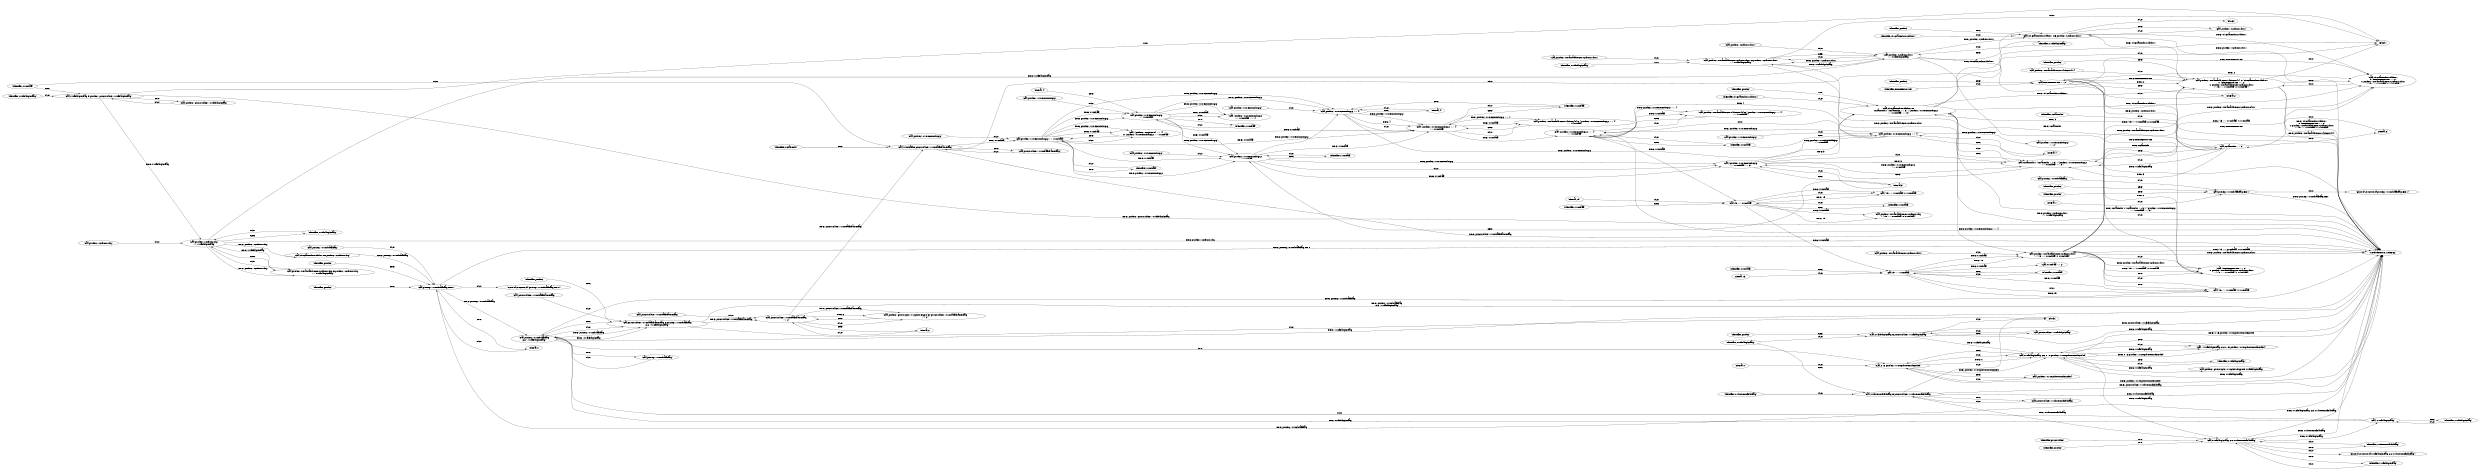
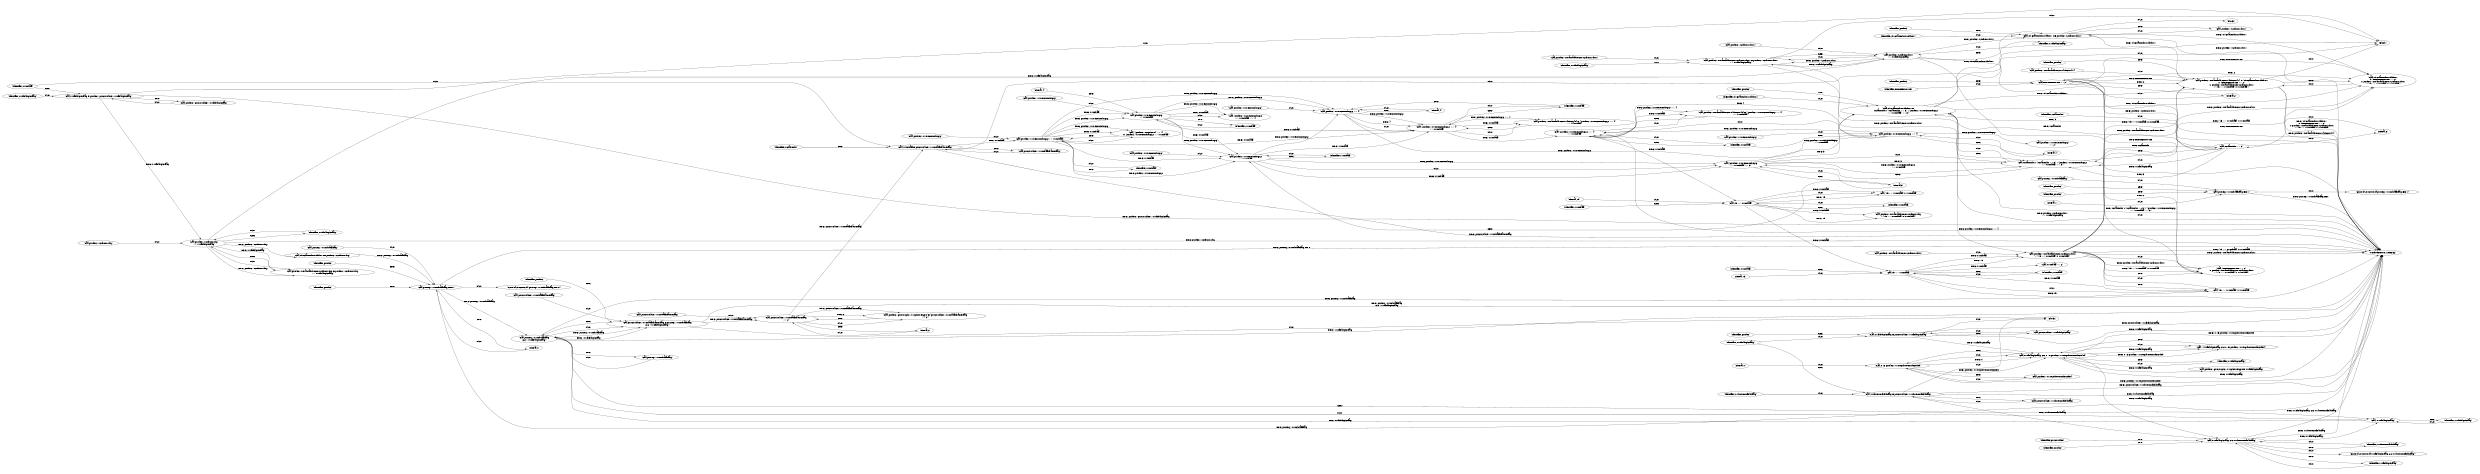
  digraph {
    rankdir=LR
    n1 [label="(Call,ps_dec->s_tran_addrecon.u4_inc_uv[1] = (ui16_lastmbs_widthUV\n + (PAD_LEN_UV_H << 2)\n + ps_dec->s_tran_addrecon.u2_frm_wd_uv\n * ((15 << u1_mbaff) + u1_mbaff)))"]
    n2 [label="(MethodReturn,WORD32)"]
    n3 [label="(Block,)"]
    n4 [label="(Call,ui16_lastmbs_widthUV\n + (PAD_LEN_UV_H << 2)\n + ps_dec->s_tran_addrecon.u2_frm_wd_uv\n * ((15 << u1_mbaff) + u1_mbaff))"]
    n5 [label="(Call,ui16_lastmbs_widthUV += ps_dec->u2_frm_wd_uv)"]
    n6 [label="(Block,)"]
    n7 [label="(Call,ps_dec->u2_frm_wd_uv)"]
    n8 [label="(Call,ps_dec->u2_frm_wd_uv\n << u1_field_pic_flag)"]
    n9 [label="(Call,ps_dec->s_tran_addrecon.u2_frm_wd_uv = ps_dec->u2_frm_wd_uv\n << u1_field_pic_flag)"]
    n10 [label="(Identifier,u1_field_pic_flag)"]
    n11 [label="(Call,ps_dec->s_tran_addrecon.u2_frm_wd_uv\n * ((15 << u1_mbaff) + u1_mbaff))"]
    n12 [label="(Call,ps_dec->u2_frm_wd_y\n << u1_field_pic_flag)"]
    n13 [label="(Call,ps_dec->s_tran_addrecon.u2_frm_wd_y = ps_dec->u2_frm_wd_y\n << u1_field_pic_flag)"]
    n14 [label="(Identifier,u1_field_pic_flag)"]
    n15 [label="(Call,ui16_lastmbs_widthY += ps_dec->u2_frm_wd_y)"]
    n16 [label="(Call,ps_seq->u1_mb_aff_flag == 0)"]
    n17 [label="(Call,u1_field_pic_flag = ps_dec->ps_cur_slice->u1_field_pic_flag)"]
    n18 [label="(Call,ps_dec->ps_cur_slice->u1_field_pic_flag)"]
    n19 [label="(Call,ui16_lastmbs_widthUV =\n                        uc_lastmbs ? (uc_lastmbs << 3) : ((ps_dec->u1_recon_mb_grp\n >> u1_mbaff) << 3))"]
    n20 [label="(Call,uc_lastmbs ? (uc_lastmbs << 3) : ((ps_dec->u1_recon_mb_grp\n >> u1_mbaff) << 3))"]
    n21 [label="(Call,uc_lastmbs << 3)"]
    n22 [label="(Call,(ps_dec->u1_recon_mb_grp\n >> u1_mbaff) << 3)"]
    n23 [label="(Literal,3)"]
    n24 [label="(Literal,3)"]
    n25 [label="(Call,ps_dec->u1_recon_mb_grp\n >> u1_mbaff)"]
    n26 [label="(Call,ps_dec->u1_recon_mb_grp << 4)"]
    n27 [label="(Call,(ps_dec->u1_recon_mb_grp << 4)\n >> u1_mbaff)"]
    n28 [label="(Identifier,u1_mbaff)"]
    n29 [label="(Call,ps_dec->u1_recon_mb_grp << 4)"]
    n30 [label="(Literal,4)"]
    n31 [label="(Call,(ps_dec->u1_recon_mb_grp << 4)\n >> u1_mbaff)"]
    n32 [label="(Identifier,u1_mbaff)"]
    n33 [label="(Call,ps_dec->s_tran_addrecon.u4_inc_y[0] = ((ps_dec->u1_recon_mb_grp << 4)\n >> u1_mbaff))"]
    n34 [label="(Call,ps_dec->u1_recon_mb_grp >> u1_mbaff)"]
    n35 [label="(Call,ps_dec->u1_recon_mb_grp\n >> u1_mbaff)"]
    n36 [label="(Call,((ps_dec->u2_pic_wd) >> 4)\n % (ps_dec->u1_recon_mb_grp >> u1_mbaff))"]
    n37 [label="(Identifier,u1_mbaff)"]
    n38 [label="(Identifier,u1_mbaff)"]
    n39 [label="(Call,(ps_dec->u1_recon_mb_grp\n >> u1_mbaff) << 4)"]
    n40 [label="(Call,u1_mbaff = ps_cur_slice->u1_mbaff_frame_flag)"]
    n41 [label="(Call,ps_cur_slice->u1_mbaff_frame_flag)"]
    n42 [label="(Call,ps_cur_slice->u1_mbaff_frame_flag\n << 2)"]
    n43 [label="(Call,ps_dec->ps_cur_pic->u1_picturetype |= (ps_cur_slice->u1_mbaff_frame_flag\n << 2))"]
    n44 [label="(Literal,2)"]
    n45 [label="(Call,ps_cur_slice->u1_mbaff_frame_flag = ps_seq->u1_mb_aff_flag\n && (!u1_field_pic_flag))"]
    n46 [label="(Call,ps_seq->u1_mb_aff_flag\n && (!u1_field_pic_flag))"]
    n47 [label="(Block,)"]
    n48 [label="(Call,!u1_field_pic_flag)"]
    n49 [label="(Call,ps_seq->u1_mb_aff_flag)"]
    n50 [label="(Identifier,u1_field_pic_flag)"]
    n51 [label="(ControlStructure,if (ps_seq->u1_mb_aff_flag == 0))"]
    n52 [label="(Literal,0)"]
    n53 [label="(Call,ps_seq->u1_mb_aff_flag == 1)"]
    n54 [label="(ControlStructure,if(ps_seq->u1_mb_aff_flag == 1))"]
    n55 [label="(Literal,1)"]
    n56 [label="(Call,u1_field_pic_flag && u1_bottom_field_flag)"]
    n57 [label="(ControlStructure,if(u1_field_pic_flag && u1_bottom_field_flag))"]
    n58 [label="(Identifier,u1_bottom_field_flag)"]
    n59 [label="(Identifier,u1_field_pic_flag)"]
    n60 [label="(Call,u1_field_pic_flag && 0 != ps_dec->u1_top_bottom_decoded)"]
    n61 [label="(Call,0 != ps_dec->u1_top_bottom_decoded)"]
    n62 [label="(Identifier,u1_field_pic_flag)"]
    n63 [label="(Call,!(u1_field_pic_flag && 0 != ps_dec->u1_top_bottom_decoded))"]
    n64 [label="(Call,ps_dec->ps_cur_pic->u1_picturetype = u1_field_pic_flag)"]
    n65 [label="(Call,ps_dec->u1_top_bottom_decoded)"]
    n66 [label="(Call,u1_field_pic_flag = ps_cur_slice->u1_field_pic_flag)"]
    n67 [label="(Call,ps_cur_slice->u1_field_pic_flag)"]
    n68 [label="(Call,u1_bottom_field_flag = ps_cur_slice->u1_bottom_field_flag)"]
    n69 [label="(Call,ps_cur_slice->u1_bottom_field_flag)"]
    n70 [label="(Call,PAD_LEN_UV_H << 2)"]
    n71 [label="(Call,(PAD_LEN_UV_H << 2)\n + ps_dec->s_tran_addrecon.u2_frm_wd_uv\n * ((15 << u1_mbaff) + u1_mbaff))"]
    n72 [label="(Literal,2)"]
    n73 [label="(Call,(15 << u1_mbaff) + u1_mbaff)"]
    n74 [label="(Call,15 << u1_mbaff)"]
    n75 [label="(Identifier,u1_mbaff)"]
    n76 [label="(Call,u1_mbaff << 2)"]
    n77 [label="(Call,15 << u1_mbaff)"]
    n78 [label="(Call,ps_dec->s_tran_addrecon.u2_frm_wd_y\n * ((15 << u1_mbaff) + u1_mbaff))"]
    n79 [label="(Identifier,u1_mbaff)"]
    n80 [label="(Call,(15 << u1_mbaff) + u1_mbaff)"]
    n81 [label="(Identifier,u1_mbaff)"]
    n82 [label="(Call,ps_dec->s_tran_addrecon.u4_inc_uv[0] = ((ps_dec->u1_recon_mb_grp << 4)\n >> u1_mbaff))"]
    n83 [label="(Literal,4)"]
    n84 [label="(Call,ps_dec->u1_recon_mb_grp\n << 2)"]
    n85 [label="(Literal,0)"]
    n86 [label="(Identifier,u1_mbaff)"]
    n87 [label="(Literal,15)"]
    n88 [label="(Identifier,ps_dec)"]
    n89 [label="(Call,ps_dec->s_tran_addrecon.u4_inc_uv[1])"]
    n90 [label="(Identifier,ui16_lastmbs_widthUV)"]
    n91 [label="(Identifier,ps_dec)"]
    n92 [label="(Call,ps_dec->u1_recon_mb_grp)"]
    n93 [label="(Identifier,u1_field_pic_flag)"]
    n94 [label="(Call,ps_dec->u1_recon_mb_grp)"]
    n95 [label="(Identifier,ps_dec)"]
    n96 [label="(Identifier,ps_dec)"]
    n97 [label="(Call,ps_dec->u2_frm_wd_y)"]
    n98 [label="(Identifier,uc_lastmbs)"]
    n99 [label="(Identifier,u1_mbaff)"]
    n100 [label="(Identifier,uc_lastmbs)"]
    n101 [label="(Call,ps_dec->u1_recon_mb_grp)"]
    n102 [label="(Identifier,u1_bottom_field_flag)"]
    n103 [label="(Call,ps_dec->u2_frm_wd_uv)"]
    n104 [label="(Identifier,ps_dec)"]
    n105 [label="(Call,ps_cur_slice->u1_mbaff_frame_flag)"]
    n106 [label="(Identifier,PAD_LEN_UV_H)"]
    n107 [label="(Identifier,ps_dec)"]
    n108 [label="(Call,ps_seq->u1_mb_aff_flag)"]
    n109 [label="(Identifier,u1_field_pic_flag)"]
    n110 [label="(Identifier,ui16_lastmbs_widthUV)"]
    n111 [label="(Call,ps_cur_slice->u1_mbaff_frame_flag)"]
    n112 [label="(Call,ps_dec->s_tran_addrecon.u2_frm_wd_uv)"]
    n113 [label="(Identifier,u1_field_pic_flag)"]
    n114 [label="(Call,ps_dec->u1_recon_mb_grp)"]
    n115 [label="(Call,ps_dec->s_tran_addrecon.u2_frm_wd_uv)"]
    n116 [label="(Identifier,ps_dec)"]
    n117 [label="(Literal,15)"]
    n118 [label="(Identifier,u1_mbaff)"]
    n119 [label="(Identifier,ps_dec)"]
    n120 [label="(Identifier,ps_dec)"]
    n121 [label="(Call,ps_dec->u1_recon_mb_grp)"]
    n122 [label="(Identifier,ps_cur_slice)"]
    n123 [label="(Identifier,ps_dec)"]
    n124 [label="(Identifier,ps_dec)"]
    n125 [label="(Literal,4)"]
    n126 [label="(Call,ps_seq->u1_mb_aff_flag)"]
    n1 -> n2 [label="DDG: ui16_lastmbs_widthUV\n + (PAD_LEN_UV_H << 2)\n + ps_dec->s_tran_addrecon.u2_frm_wd_uv\n * ((15 << u1_mbaff) + u1_mbaff)"]
    n1 -> n2 [label="DDG: ps_dec->s_tran_addrecon.u4_inc_uv[1]"]
    n1 -> n3 [label="AST: "]
    n1 -> n4 [label="CFG: "]
    n4 -> n1 [label="AST: "]
    n5 -> n1 [label="DDG: ui16_lastmbs_widthUV"]
    n5 -> n2 [label="DDG: ps_dec->u2_frm_wd_uv"]
    n5 -> n4 [label="DDG: ui16_lastmbs_widthUV"]
    n5 -> n6 [label="AST: "]
    n5 -> n7 [label="CFG: "]
    n7 -> n5 [label="AST: "]
    n8 -> n2 [label="DDG: u1_field_pic_flag"]
    n8 -> n2 [label="DDG: ps_dec->u2_frm_wd_uv"]
    n8 -> n5 [label="DDG: ps_dec->u2_frm_wd_uv"]
    n8 -> n9 [label="AST: "]
    n8 -> n9 [label="DDG: ps_dec->u2_frm_wd_uv"]
    n8 -> n9 [label="DDG: u1_field_pic_flag"]
    n8 -> n10 [label="CFG: "]
    n9 -> n2 [label="DDG: ps_dec->u2_frm_wd_uv\n << u1_field_pic_flag"]
    n9 -> n3 [label="AST: "]
    n9 -> n8 [label="CFG: "]
    n9 -> n11 [label="DDG: ps_dec->s_tran_addrecon.u2_frm_wd_uv"]
    n10 -> n8 [label="AST: "]
    n11 -> n1 [label="DDG: ps_dec->s_tran_addrecon.u2_frm_wd_uv"]
    n11 -> n1 [label="DDG: (15 << u1_mbaff) + u1_mbaff"]
    n11 -> n2 [label="DDG: (15 << u1_mbaff) + u1_mbaff"]
    n11 -> n2 [label="DDG: ps_dec->s_tran_addrecon.u2_frm_wd_uv"]
    n11 -> n4 [label="DDG: ps_dec->s_tran_addrecon.u2_frm_wd_uv"]
    n11 -> n4 [label="DDG: (15 << u1_mbaff) + u1_mbaff"]
    n11 -> n71 [label="AST: "]
    n11 -> n71 [label="DDG: ps_dec->s_tran_addrecon.u2_frm_wd_uv"]
    n11 -> n71 [label="DDG: (15 << u1_mbaff) + u1_mbaff"]
    n11 -> n73 [label="CFG: "]
    n12 -> n2 [label="DDG: ps_dec->u2_frm_wd_y"]
    n12 -> n8 [label="DDG: u1_field_pic_flag"]
    n12 -> n13 [label="AST: "]
    n12 -> n13 [label="DDG: ps_dec->u2_frm_wd_y"]
    n12 -> n13 [label="DDG: u1_field_pic_flag"]
    n12 -> n14 [label="CFG: "]
    n12 -> n15 [label="DDG: ps_dec->u2_frm_wd_y"]
    n13 -> n12 [label="CFG: "]
    n14 -> n12 [label="AST: "]
    n15 -> n16 [label="DDG: ps_seq->u1_mb_aff_flag"]
    n16 -> n2 [label="DDG: ps_seq->u1_mb_aff_flag"]
    n16 -> n2 [label="DDG: ps_seq->u1_mb_aff_flag == 0"]
    n16 -> n46 [label="DDG: ps_seq->u1_mb_aff_flag"]
    n16 -> n51 [label="AST: "]
    n16 -> n52 [label="CFG: "]
    n17 -> n2 [label="DDG: ps_dec->ps_cur_slice->u1_field_pic_flag"]
    n17 -> n3 [label="AST: "]
    n17 -> n12 [label="DDG: u1_field_pic_flag"]
    n17 -> n18 [label="CFG: "]
    n18 -> n17 [label="AST: "]
    n19 -> n1 [label="DDG: ui16_lastmbs_widthUV"]
    n19 -> n2 [label="DDG: uc_lastmbs ? (uc_lastmbs << 3) : ((ps_dec->u1_recon_mb_grp\n >> u1_mbaff) << 3)"]
    n19 -> n3 [label="AST: "]
    n19 -> n4 [label="DDG: ui16_lastmbs_widthUV"]
    n19 -> n5 [label="DDG: ui16_lastmbs_widthUV"]
    n19 -> n20 [label="CFG: "]
    n20 -> n19 [label="AST: "]
    n20 -> n21 [label="CFG: "]
    n20 -> n22 [label="CFG: "]
    n21 -> n19 [label="DDG: uc_lastmbs"]
    n21 -> n19 [label="DDG: 3"]
    n21 -> n20 [label="AST: "]
    n21 -> n20 [label="DDG: uc_lastmbs"]
    n21 -> n20 [label="DDG: 3"]
    n21 -> n23 [label="CFG: "]
    n22 -> n19 [label="DDG: ps_dec->u1_recon_mb_grp\n >> u1_mbaff"]
    n22 -> n19 [label="DDG: 3"]
    n22 -> n20 [label="AST: "]
    n22 -> n20 [label="DDG: ps_dec->u1_recon_mb_grp\n >> u1_mbaff"]
    n22 -> n20 [label="DDG: 3"]
    n22 -> n24 [label="CFG: "]
    n23 -> n21 [label="AST: "]
    n24 -> n22 [label="AST: "]
    n24 -> n25 [label="CFG: "]
    n25 -> n22 [label="AST: "]
    n25 -> n22 [label="DDG: ps_dec->u1_recon_mb_grp"]
    n25 -> n22 [label="DDG: u1_mbaff"]
    n25 -> n26 [label="DDG: ps_dec->u1_recon_mb_grp"]
    n25 -> n27 [label="DDG: u1_mbaff"]
    n25 -> n28 [label="CFG: "]
    n26 -> n27 [label="AST: "]
    n26 -> n27 [label="DDG: ps_dec->u1_recon_mb_grp"]
    n26 -> n27 [label="DDG: 4"]
    n26 -> n29 [label="DDG: ps_dec->u1_recon_mb_grp"]
    n26 -> n30 [label="CFG: "]
    n27 -> n31 [label="DDG: u1_mbaff"]
    n27 -> n32 [label="CFG: "]
    n27 -> n33 [label="AST: "]
    n27 -> n33 [label="DDG: ps_dec->u1_recon_mb_grp << 4"]
    n27 -> n33 [label="DDG: u1_mbaff"]
    n28 -> n25 [label="AST: "]
    n29 -> n31 [label="AST: "]
    n29 -> n31 [label="DDG: ps_dec->u1_recon_mb_grp"]
    n29 -> n31 [label="DDG: 4"]
    n29 -> n83 [label="CFG: "]
    n29 -> n84 [label="DDG: ps_dec->u1_recon_mb_grp"]
    n30 -> n26 [label="AST: "]
    n31 -> n2 [label="DDG: ps_dec->u1_recon_mb_grp << 4"]
    n31 -> n77 [label="DDG: u1_mbaff"]
    n31 -> n81 [label="CFG: "]
    n31 -> n82 [label="AST: "]
    n31 -> n82 [label="DDG: ps_dec->u1_recon_mb_grp << 4"]
    n31 -> n82 [label="DDG: u1_mbaff"]
    n32 -> n26 [label="CFG: "]
    n32 -> n27 [label="AST: "]
    n33 -> n27 [label="CFG: "]
    n34 -> n25 [label="DDG: ps_dec->u1_recon_mb_grp"]
    n34 -> n25 [label="DDG: u1_mbaff"]
    n34 -> n26 [label="DDG: ps_dec->u1_recon_mb_grp"]
    n34 -> n27 [label="DDG: u1_mbaff"]
    n34 -> n35 [label="DDG: ps_dec->u1_recon_mb_grp"]
    n34 -> n35 [label="DDG: u1_mbaff"]
    n34 -> n36 [label="AST: "]
    n34 -> n36 [label="DDG: ps_dec->u1_recon_mb_grp"]
    n34 -> n36 [label="DDG: u1_mbaff"]
    n34 -> n37 [label="CFG: "]
    n35 -> n25 [label="DDG: ps_dec->u1_recon_mb_grp"]
    n35 -> n25 [label="DDG: u1_mbaff"]
    n35 -> n26 [label="DDG: ps_dec->u1_recon_mb_grp"]
    n35 -> n27 [label="DDG: u1_mbaff"]
    n35 -> n38 [label="CFG: "]
    n35 -> n39 [label="AST: "]
    n35 -> n39 [label="DDG: ps_dec->u1_recon_mb_grp"]
    n35 -> n39 [label="DDG: u1_mbaff"]
    n36 -> n34 [label="CFG: "]
    n37 -> n34 [label="AST: "]
    n38 -> n35 [label="AST: "]
    n40 -> n2 [label="DDG: ps_cur_slice->u1_mbaff_frame_flag"]
    n40 -> n3 [label="AST: "]
    n40 -> n34 [label="DDG: u1_mbaff"]
    n40 -> n41 [label="CFG: "]
    n41 -> n40 [label="AST: "]
    n42 -> n40 [label="DDG: ps_cur_slice->u1_mbaff_frame_flag"]
    n42 -> n43 [label="AST: "]
    n42 -> n43 [label="DDG: ps_cur_slice->u1_mbaff_frame_flag"]
    n42 -> n43 [label="DDG: 2"]
    n42 -> n44 [label="CFG: "]
    n43 -> n42 [label="CFG: "]
    n44 -> n42 [label="AST: "]
    n45 -> n2 [label="DDG: ps_seq->u1_mb_aff_flag\n && (!u1_field_pic_flag)"]
    n45 -> n42 [label="DDG: ps_cur_slice->u1_mbaff_frame_flag"]
    n45 -> n46 [label="CFG: "]
    n45 -> n47 [label="AST: "]
    n46 -> n2 [label="DDG: ps_seq->u1_mb_aff_flag"]
    n46 -> n2 [label="DDG: !u1_field_pic_flag"]
    n46 -> n45 [label="AST: "]
    n46 -> n45 [label="DDG: ps_seq->u1_mb_aff_flag"]
    n46 -> n45 [label="DDG: !u1_field_pic_flag"]
-   n46 -> n61 [label="CFG: "]
+   n46 -> n48 [label="CFG: "]
    n46 -> n49 [label="CFG: "]
    n48 -> n46 [label="AST: "]
    n48 -> n46 [label="DDG: u1_field_pic_flag"]
    n48 -> n50 [label="CFG: "]
    n49 -> n46 [label="AST: "]
    n50 -> n48 [label="AST: "]
    n52 -> n16 [label="AST: "]
    n53 -> n2 [label="DDG: ps_seq->u1_mb_aff_flag == 1"]
    n53 -> n54 [label="AST: "]
    n55 -> n53 [label="AST: "]
    n56 -> n2 [label="DDG: u1_bottom_field_flag"]
    n56 -> n2 [label="DDG: u1_field_pic_flag && u1_bottom_field_flag"]
    n56 -> n48 [label="DDG: u1_field_pic_flag"]
    n56 -> n57 [label="AST: "]
    n56 -> n58 [label="CFG: "]
    n56 -> n59 [label="CFG: "]
    n58 -> n56 [label="AST: "]
    n59 -> n56 [label="AST: "]
    n60 -> n2 [label="DDG: 0 != ps_dec->u1_top_bottom_decoded"]
    n60 -> n2 [label="DDG: u1_field_pic_flag"]
    n60 -> n56 [label="DDG: u1_field_pic_flag"]
    n60 -> n61 [label="CFG: "]
    n60 -> n62 [label="CFG: "]
    n60 -> n63 [label="AST: "]
    n60 -> n63 [label="DDG: u1_field_pic_flag"]
    n60 -> n63 [label="DDG: 0 != ps_dec->u1_top_bottom_decoded"]
    n60 -> n64 [label="DDG: u1_field_pic_flag"]
    n61 -> n2 [label="DDG: ps_dec->u1_top_bottom_decoded"]
    n61 -> n60 [label="AST: "]
    n61 -> n60 [label="DDG: 0"]
    n61 -> n60 [label="DDG: ps_dec->u1_top_bottom_decoded"]
    n61 -> n65 [label="CFG: "]
    n62 -> n60 [label="AST: "]
    n63 -> n60 [label="CFG: "]
    n65 -> n61 [label="AST: "]
    n66 -> n2 [label="DDG: u1_field_pic_flag"]
    n66 -> n2 [label="DDG: ps_cur_slice->u1_field_pic_flag"]
    n66 -> n47 [label="AST: "]
    n66 -> n60 [label="DDG: u1_field_pic_flag"]
    n66 -> n67 [label="CFG: "]
    n67 -> n66 [label="AST: "]
    n68 -> n2 [label="DDG: u1_bottom_field_flag"]
    n68 -> n2 [label="DDG: ps_cur_slice->u1_bottom_field_flag"]
    n68 -> n47 [label="AST: "]
    n68 -> n56 [label="DDG: u1_bottom_field_flag"]
    n68 -> n69 [label="CFG: "]
    n69 -> n68 [label="AST: "]
    n70 -> n1 [label="DDG: PAD_LEN_UV_H"]
    n70 -> n1 [label="DDG: 2"]
    n70 -> n2 [label="DDG: PAD_LEN_UV_H"]
    n70 -> n4 [label="DDG: PAD_LEN_UV_H"]
    n70 -> n4 [label="DDG: 2"]
    n70 -> n71 [label="AST: "]
    n70 -> n71 [label="DDG: PAD_LEN_UV_H"]
    n70 -> n71 [label="DDG: 2"]
    n70 -> n72 [label="CFG: "]
    n71 -> n11 [label="CFG: "]
    n72 -> n70 [label="AST: "]
    n73 -> n11 [label="AST: "]
    n74 -> n11 [label="DDG: 15"]
    n74 -> n11 [label="DDG: u1_mbaff"]
    n74 -> n73 [label="AST: "]
    n74 -> n73 [label="DDG: 15"]
    n74 -> n73 [label="DDG: u1_mbaff"]
    n74 -> n75 [label="CFG: "]
    n74 -> n76 [label="DDG: u1_mbaff"]
    n75 -> n74 [label="AST: "]
    n77 -> n74 [label="DDG: u1_mbaff"]
    n77 -> n78 [label="DDG: 15"]
    n77 -> n78 [label="DDG: u1_mbaff"]
    n77 -> n79 [label="CFG: "]
    n77 -> n80 [label="AST: "]
    n77 -> n80 [label="DDG: 15"]
    n77 -> n80 [label="DDG: u1_mbaff"]
    n79 -> n77 [label="AST: "]
    n81 -> n29 [label="CFG: "]
    n81 -> n31 [label="AST: "]
    n82 -> n31 [label="CFG: "]
    n83 -> n29 [label="AST: "]
    n85 -> n61 [label="AST: "]
    n86 -> n74 [label="CFG: "]
    n87 -> n74 [label="AST: "]
    n88 -> n1 [label="CFG: "]
    n89 -> n1 [label="AST: "]
    n90 -> n5 [label="AST: "]
    n91 -> n66 [label="CFG: "]
    n92 -> n29 [label="AST: "]
    n93 -> n66 [label="AST: "]
    n93 -> n68 [label="CFG: "]
    n94 -> n25 [label="AST: "]
    n95 -> n16 [label="CFG: "]
    n96 -> n53 [label="CFG: "]
    n97 -> n12 [label="AST: "]
    n98 -> n21 [label="AST: "]
    n99 -> n77 [label="CFG: "]
    n100 -> n40 [label="CFG: "]
    n101 -> n35 [label="AST: "]
    n102 -> n68 [label="AST: "]
    n103 -> n8 [label="AST: "]
    n104 -> n56 [label="CFG: "]
    n105 -> n45 [label="AST: "]
    n106 -> n70 [label="AST: "]
    n107 -> n45 [label="CFG: "]
    n108 -> n53 [label="AST: "]
    n109 -> n9 [label="CFG: "]
    n110 -> n19 [label="AST: "]
    n111 -> n42 [label="AST: "]
    n112 -> n11 [label="AST: "]
    n113 -> n17 [label="AST: "]
    n114 -> n26 [label="AST: "]
    n115 -> n9 [label="AST: "]
    n116 -> n19 [label="CFG: "]
    n117 -> n77 [label="AST: "]
    n118 -> n17 [label="CFG: "]
    n118 -> n40 [label="AST: "]
    n119 -> n5 [label="CFG: "]
    n120 -> n16 [label="CFG: "]
    n121 -> n34 [label="AST: "]
    n122 -> n56 [label="CFG: "]
    n123 -> n70 [label="CFG: "]
    n124 -> n53 [label="CFG: "]
    n125 -> n35 [label="CFG: "]
    n126 -> n16 [label="AST: "]
  }
